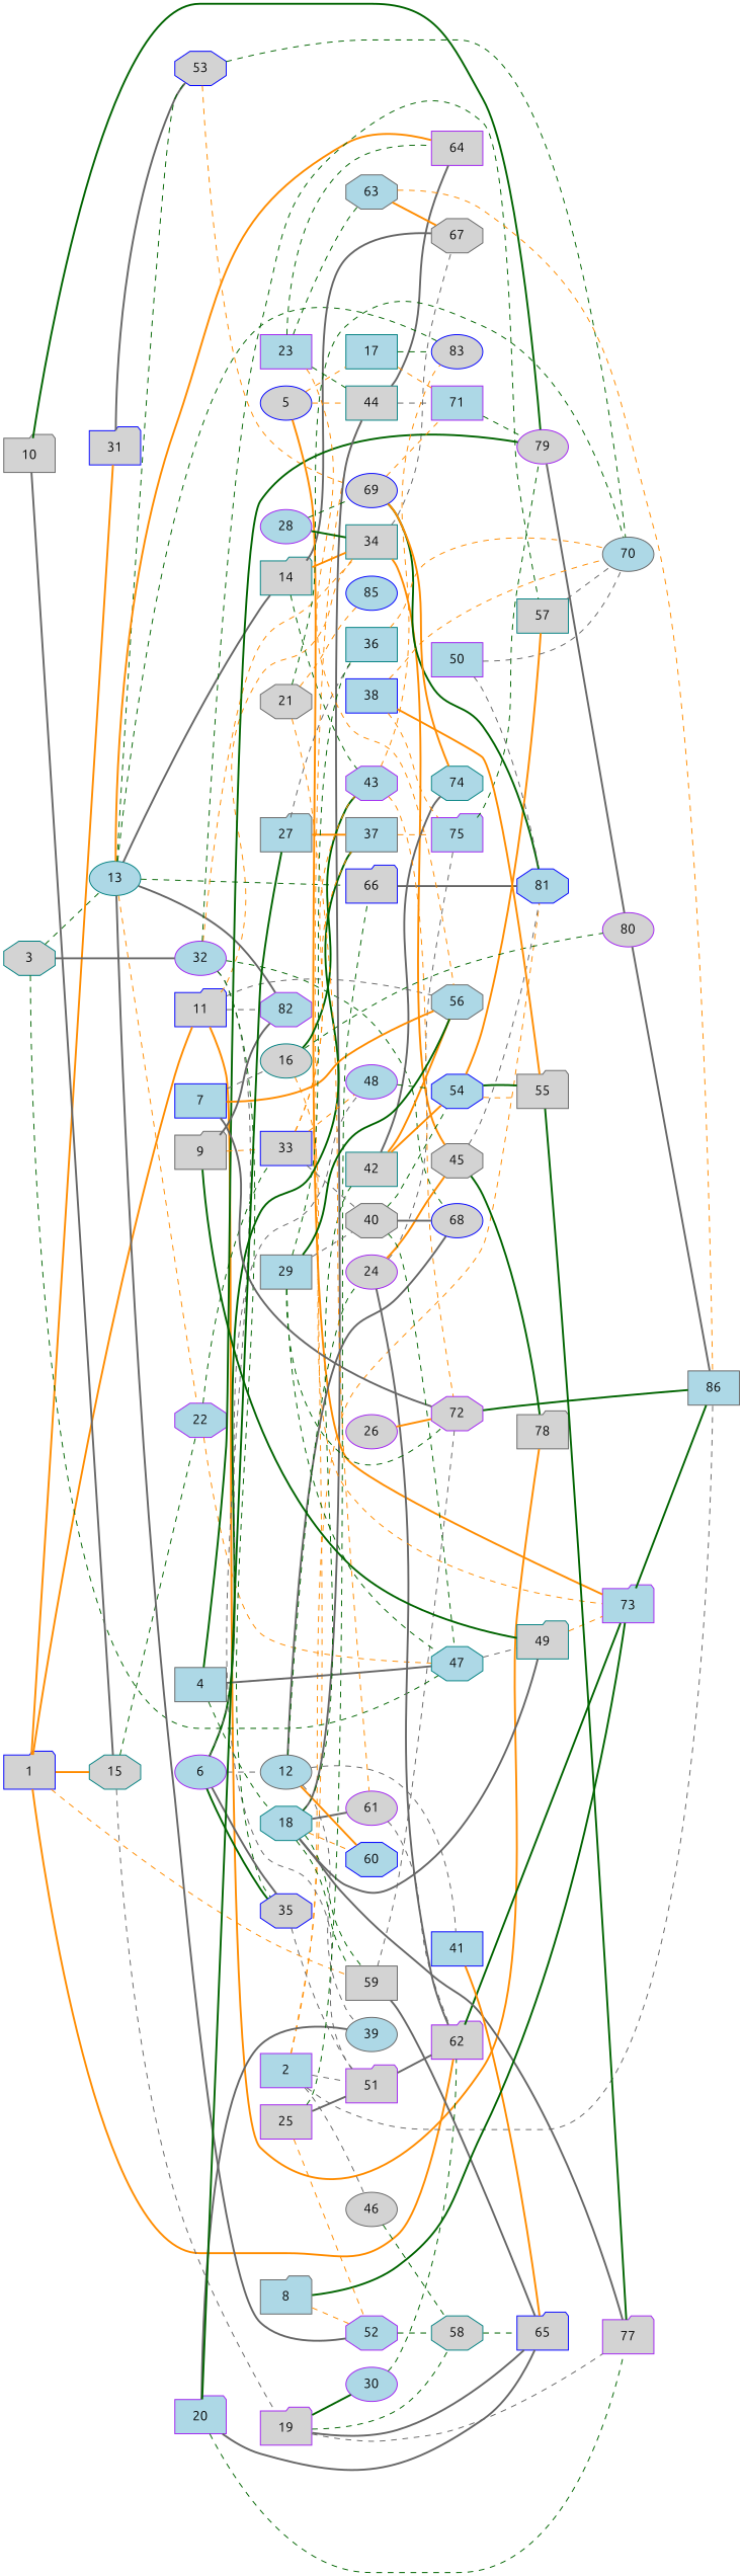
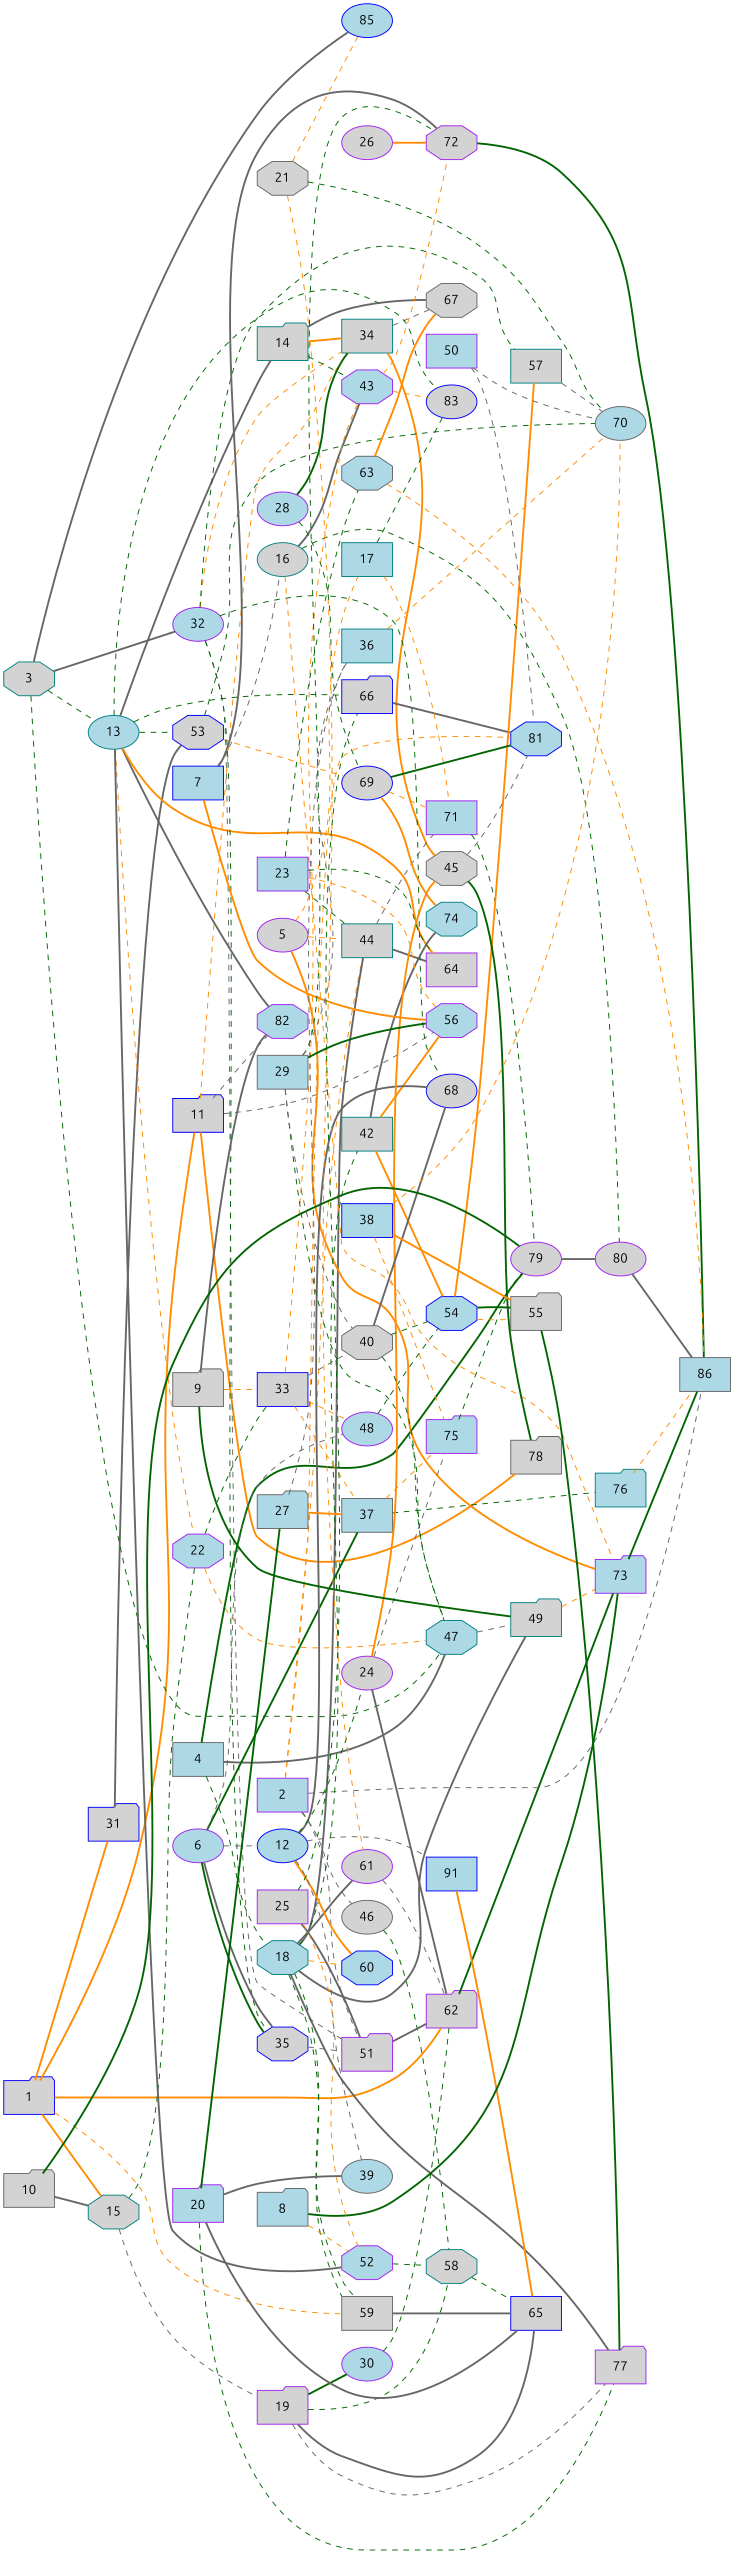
  graph {
    fontname=Ubuntu
    rankdir=LR
    node [color=purple fillcolor=lightgrey fontname=Ubuntu shape=octagon style=filled]
    edge [color=gray40 fontname=Ubuntu style=dashed]
    1 [color=blue shape=folder]
    11 [color=blue shape=folder]
    15 [color=teal]
    31 [color=blue shape=folder]
    59 [color=gray40 shape=box]
    62 [shape=folder]
-   56 [color=gray40 fillcolor=lightblue]
+   56 [fillcolor=lightblue]
    82 [fillcolor=lightblue]
    34 [color=teal shape=box]
    78 [color=gray40 shape=folder]
    22 [fillcolor=lightblue]
    19 [shape=folder]
    53 [color=blue]
    72
-   65 [color=blue shape=folder]
+   65 [color=blue shape=box]
    73 [fillcolor=lightblue shape=folder]
    2 [fillcolor=lightblue shape=box]
    44 [color=teal shape=box]
    46 [color=gray40 shape=ellipse]
    51 [shape=folder]
    81 [color=blue fillcolor=lightblue]
    86 [color=gray40 fillcolor=lightblue shape=box]
    64 [shape=box]
    71 [fillcolor=lightblue shape=box]
    58 [color=teal]
    3 [color=teal]
    13 [color=teal fillcolor=lightblue shape=ellipse]
    32 [fillcolor=lightblue shape=ellipse]
    47 [color=teal fillcolor=lightblue]
    85 [color=blue fillcolor=lightblue shape=ellipse]
    52 [fillcolor=lightblue]
    14 [color=teal shape=folder]
    66 [color=blue shape=folder]
    83 [color=blue shape=ellipse]
    35 [color=blue]
    68 [color=blue shape=ellipse]
    57 [color=teal shape=box]
    49 [color=teal shape=folder]
    4 [color=gray40 fillcolor=lightblue shape=box]
    18 [color=teal fillcolor=lightblue]
    79 [shape=ellipse]
    60 [color=blue fillcolor=lightblue]
    42 [color=teal shape=box]
    61 [shape=ellipse]
    77 [shape=folder]
    80 [shape=ellipse]
-   5 [color=blue shape=ellipse]
+   5 [shape=ellipse]
    17 [color=teal fillcolor=lightblue shape=box]
    6 [fillcolor=lightblue shape=ellipse]
-   12 [color=gray40 fillcolor=lightblue shape=ellipse]
+   12 [color=blue fillcolor=lightblue shape=ellipse]
    37 [color=gray40 fillcolor=lightblue shape=box]
    48 [fillcolor=lightblue shape=ellipse]
    24 [shape=ellipse]
    39 [color=gray40 fillcolor=lightblue shape=ellipse]
-   41 [color=blue fillcolor=lightblue shape=box]
+   41 [color=blue fillcolor=lightblue shape=box label=91]
    75 [fillcolor=lightblue shape=folder]
+   76 [color=teal fillcolor=lightblue shape=folder]
    54 [color=blue fillcolor=lightblue]
    7 [color=blue fillcolor=lightblue shape=box]
    16 [color=teal shape=ellipse]
    43 [fillcolor=lightblue]
    8 [color=gray40 fillcolor=lightblue shape=folder]
    9 [color=gray40 shape=folder]
    33 [color=blue shape=box]
    40 [color=gray40]
    10 [color=gray40 shape=folder]
    67 [color=gray40]
    45 [color=gray40]
    70 [color=gray40 fillcolor=lightblue shape=ellipse]
    69 [color=blue shape=ellipse]
    30 [fillcolor=lightblue shape=ellipse]
    74 [color=teal fillcolor=lightblue]
    20 [fillcolor=lightblue shape=folder]
    27 [color=gray40 fillcolor=lightblue shape=folder]
    36 [color=teal fillcolor=lightblue shape=box]
    21 [color=gray40]
    23 [fillcolor=lightblue shape=box]
    63 [color=gray40 fillcolor=lightblue]
    25 [shape=box]
    26 [shape=ellipse]
    28 [fillcolor=lightblue shape=ellipse]
    29 [color=gray40 fillcolor=lightblue shape=box]
    38 [color=blue fillcolor=lightblue shape=box]
    55 [color=gray40 shape=folder]
    50 [fillcolor=lightblue shape=box]
    1 -- 11 [color=darkorange style=bold]
    1 -- 15 [color=darkorange style=bold]
    1 -- 31 [color=darkorange style=bold]
    1 -- 59 [color=darkorange]
    1 -- 62 [color=darkorange style=bold]
    11 -- 56
    11 -- 82
    11 -- 34 [color=darkorange]
    11 -- 78 [color=darkorange style=bold]
    15 -- 22 [color=darkgreen]
    15 -- 19
    31 -- 53 [style=bold]
-   59 -- 72
    59 -- 65 [style=bold]
    62 -- 73 [color=darkgreen style=bold]
    34 -- 67
    34 -- 45 [color=darkorange style=bold]
    22 -- 47 [color=darkorange]
    22 -- 33 [color=darkgreen]
    19 -- 65 [style=bold]
    19 -- 58 [color=darkgreen]
    19 -- 77
    19 -- 30 [color=darkgreen style=bold]
    53 -- 70 [color=darkgreen]
    53 -- 69 [color=darkorange]
    72 -- 86 [color=darkgreen style=bold]
    73 -- 86 [color=darkgreen style=bold]
    2 -- 44 [color=darkorange]
    2 -- 46
    2 -- 51
    2 -- 81 [color=darkorange]
    2 -- 86
    44 -- 64 [style=bold]
    44 -- 71
    46 -- 58 [color=darkgreen]
    51 -- 62 [style=bold]
    71 -- 79 [color=darkgreen]
    58 -- 65 [color=darkgreen]
    3 -- 13 [color=darkgreen]
    3 -- 32 [style=bold]
    3 -- 47 [color=darkgreen]
+   3 -- 85 [style=bold]
    13 -- 82 [style=bold]
    13 -- 22 [color=darkorange]
    13 -- 53 [color=darkgreen]
    13 -- 64 [color=darkorange style=bold]
    13 -- 52 [style=bold]
    13 -- 14 [style=bold]
    13 -- 66 [color=darkgreen]
    13 -- 83 [color=darkgreen]
    32 -- 34 [color=darkorange]
    32 -- 51
    32 -- 35 [color=darkgreen]
    32 -- 68 [color=darkgreen]
    32 -- 57 [color=darkgreen]
    47 -- 49
    52 -- 58 [color=darkgreen]
    14 -- 34 [color=darkorange style=bold]
    14 -- 43 [color=darkgreen]
    14 -- 67 [style=bold]
    66 -- 81 [style=bold]
    35 -- 51
    57 -- 70
    49 -- 73 [color=darkorange]
    4 -- 47 [style=bold]
    4 -- 18 [color=darkgreen]
    4 -- 79 [color=darkgreen style=bold]
    18 -- 59 [color=darkgreen]
    18 -- 59 [color=darkgreen]
    18 -- 44 [style=bold]
    18 -- 49 [style=bold]
    18 -- 60 [color=darkorange]
    18 -- 42 [color=darkgreen]
    18 -- 61 [style=bold]
    18 -- 77 [style=bold]
    79 -- 80 [style=bold]
    42 -- 56 [color=darkorange style=bold]
    42 -- 54 [color=darkorange style=bold]
    42 -- 74 [style=bold]
    61 -- 62
    80 -- 86 [style=bold]
    5 -- 73 [color=darkorange style=bold]
    5 -- 44 [color=darkorange]
    5 -- 17 [color=darkorange]
    17 -- 71 [color=darkorange]
    17 -- 83 [color=darkgreen]
    6 -- 35 [color=darkgreen style=bold]
    6 -- 35 [style=bold]
    6 -- 12
    6 -- 37 [color=darkgreen style=bold]
    6 -- 48
    12 -- 68 [style=bold]
    12 -- 60 [color=darkorange style=bold]
    12 -- 24 [color=darkgreen]
    12 -- 39
    12 -- 41
    37 -- 75 [color=darkorange]
+   37 -- 76 [color=darkgreen]
    48 -- 54 [color=darkgreen]
    24 -- 62 [style=bold]
    24 -- 75
    24 -- 45 [color=darkorange style=bold]
    41 -- 65 [color=darkorange style=bold]
    75 -- 79 [color=darkgreen]
+   76 -- 86 [color=darkorange]
    54 -- 57 [color=darkorange style=bold]
    54 -- 55 [color=darkorange]
    54 -- 55 [color=darkgreen style=bold]
    7 -- 56 [color=darkorange style=bold]
    7 -- 72 [style=bold]
    7 -- 16
    16 -- 73 [color=darkorange]
    16 -- 80 [color=darkgreen]
-   16 -- 43 [color=darkgreen style=bold]
+   16 -- 43 [style=bold]
    43 -- 72 [color=darkorange]
    43 -- 83 [color=darkorange]
    8 -- 73 [color=darkgreen style=bold]
    8 -- 52 [color=darkorange]
    9 -- 82 [style=bold]
    9 -- 49 [color=darkgreen style=bold]
    9 -- 33 [color=darkorange]
    33 -- 37 [color=darkorange]
    33 -- 48 [color=darkorange]
    33 -- 43 [color=darkorange]
    33 -- 40
    40 -- 47 [color=darkgreen]
    40 -- 68 [style=bold]
    40 -- 54 [color=darkgreen]
    10 -- 15 [style=bold]
    10 -- 79 [color=darkgreen style=bold]
    45 -- 78 [color=darkgreen style=bold]
    45 -- 81
    69 -- 81 [color=darkgreen style=bold]
    69 -- 71 [color=darkorange]
    69 -- 74 [color=darkorange style=bold]
    30 -- 62 [color=darkgreen]
    20 -- 65 [style=bold]
    20 -- 77 [color=darkgreen]
    20 -- 39 [style=bold]
    20 -- 27 [color=darkgreen style=bold]
    27 -- 37 [color=darkorange style=bold]
    27 -- 36
    36 -- 70 [color=darkorange]
    21 -- 85 [color=darkorange]
    21 -- 61 [color=darkorange]
    21 -- 70 [color=darkgreen]
    23 -- 56 [color=darkorange]
    23 -- 44 [color=darkgreen]
    23 -- 64 [color=darkgreen]
    23 -- 63 [color=darkgreen]
    63 -- 86 [color=darkorange]
    63 -- 67 [color=darkorange style=bold]
    25 -- 51 [style=bold]
    25 -- 52 [color=darkorange]
    25 -- 66 [color=darkgreen]
    26 -- 72 [color=darkorange style=bold]
    28 -- 34 [color=darkgreen style=bold]
    28 -- 69 [color=darkgreen]
    29 -- 56 [color=darkgreen style=bold]
    29 -- 72 [color=darkgreen]
    29 -- 47 [color=darkgreen]
    29 -- 40
-   29 -- 36 [color=darkgreen]
+   29 -- 36
    38 -- 75 [color=darkorange]
    38 -- 70 [color=darkorange]
    38 -- 55 [color=darkorange style=bold]
    55 -- 77 [color=darkgreen style=bold]
    50 -- 81
    50 -- 70
  }
